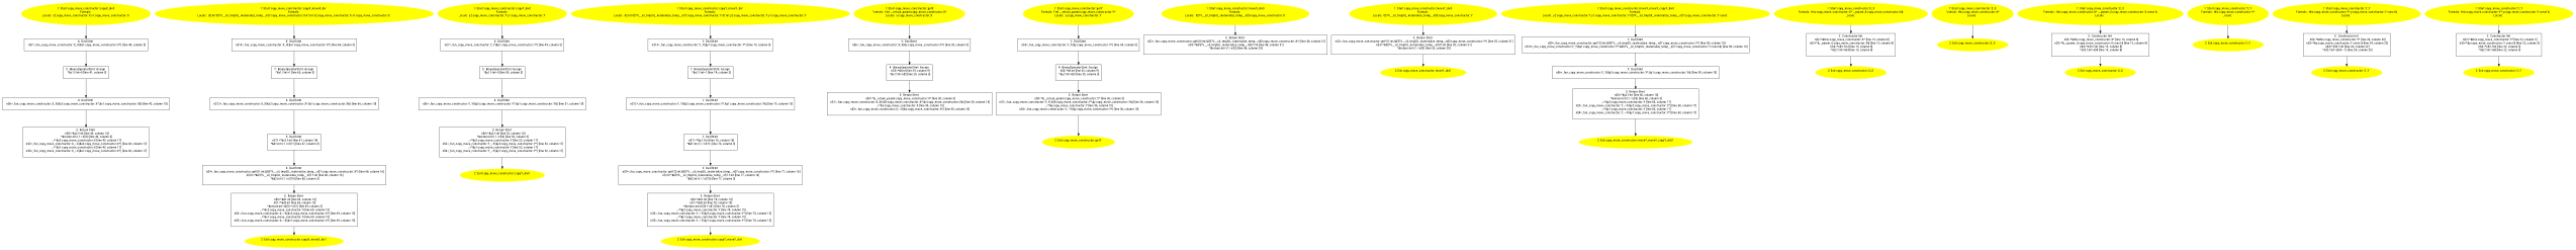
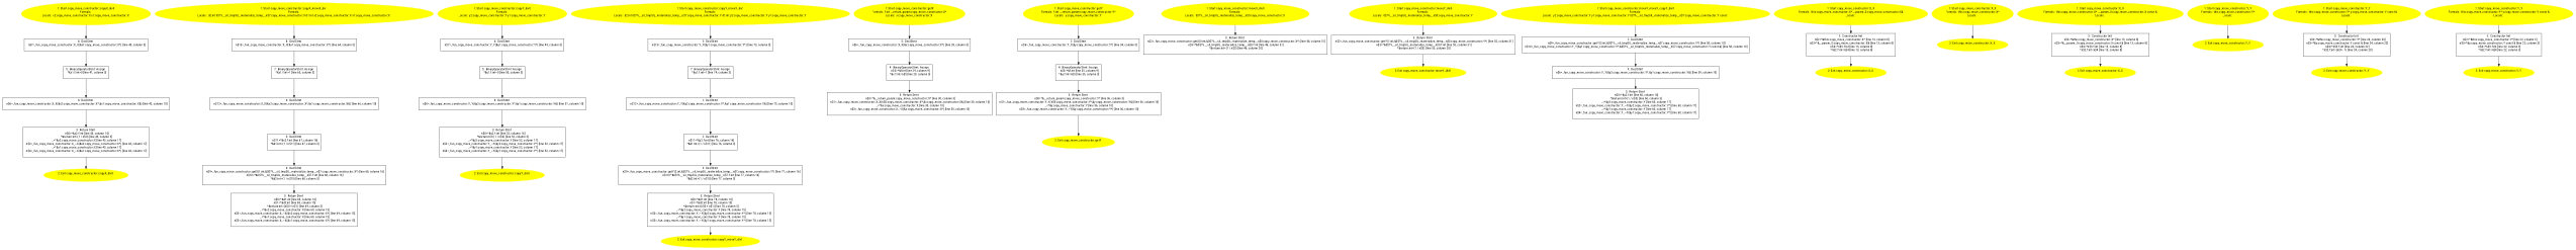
  digraph {
    fontname="Roboto Condensed"
    node [fontname="Roboto Condensed" shape=box]
    edge [fontname="Roboto Condensed"]
    n1 [color=yellow label="1: Start copy_move_constructor::copyX_div0\nFormals: \nLocals:  x2:copy_move_constructor::X x1:copy_move_constructor::X \n  " style=filled shape=""]
    n2 [label="6:  DeclStmt \n   n$7=_fun_copy_move_constructor::X_X(&x1:copy_move_constructor::X*) [line 40, column 5]\n "]
    n3 [label="5:  BinaryOperatorStmt: Assign \n   *&x1.f:int=0 [line 41, column 3]\n "]
    n4 [label="4:  DeclStmt \n   n$6=_fun_copy_move_constructor::X_X(&x2:copy_move_constructor::X*,&x1:copy_move_constructor::X&) [line 42, column 10]\n "]
+   n5 [color=yellow label="2: Exit copy_move_constructor::copyX_div0 \n  " style=filled shape=""]
    n6 [label="3:  Return Stmt \n   n$0=*&x2.f:int [line 43, column 14]\n  *&return:int=(1 / n$0) [line 43, column 3]\n  _=*&x2:copy_move_constructor::X [line 43, column 17]\n  n$2=_fun_copy_move_constructor::X_~X(&x2:copy_move_constructor::X*) [line 43, column 17]\n  _=*&x1:copy_move_constructor::X [line 43, column 17]\n  n$4=_fun_copy_move_constructor::X_~X(&x1:copy_move_constructor::X*) [line 43, column 17]\n "]
    n7 [color=yellow label="1: Start copy_move_constructor::copyX_moveX_div1\nFormals: \nLocals:  d2:int 0$?%__sil_tmpSIL_materialize_temp__n$7:copy_move_constructor::X d1:int x2:copy_move_constructor::X x1:copy_move_constructor::X \n  " style=filled shape=""]
    n8 [label="8:  DeclStmt \n   n$13=_fun_copy_move_constructor::X_X(&x1:copy_move_constructor::X*) [line 64, column 5]\n "]
    n9 [label="7:  BinaryOperatorStmt: Assign \n   *&x1.f:int=1 [line 65, column 3]\n "]
    n10 [label="6:  DeclStmt \n   n$12=_fun_copy_move_constructor::X_X(&x2:copy_move_constructor::X*,&x1:copy_move_constructor::X&) [line 66, column 10]\n "]
-   n11 [color=yellow label="2: Exit copy_move_constructor::copyX_moveX_div1 \n  " style=filled shape=""]
    n12 [label="3:  Return Stmt \n   n$0=*&d1:int [line 69, column 10]\n  n$1=*&d2:int [line 69, column 15]\n  *&return:int=(n$0 + n$1) [line 69, column 3]\n  _=*&x2:copy_move_constructor::X [line 69, column 15]\n  n$3=_fun_copy_move_constructor::X_~X(&x2:copy_move_constructor::X*) [line 69, column 15]\n  _=*&x1:copy_move_constructor::X [line 69, column 15]\n  n$5=_fun_copy_move_constructor::X_~X(&x1:copy_move_constructor::X*) [line 69, column 15]\n "]
    n13 [label="4:  DeclStmt \n   n$9=_fun_copy_move_constructor::getX(1:int,&0$?%__sil_tmpSIL_materialize_temp__n$7:copy_move_constructor::X*) [line 68, column 16]\n  n$10=*&0$?%__sil_tmpSIL_materialize_temp__n$7.f:int [line 68, column 16]\n  *&d2:int=(1 / n$10) [line 68, column 3]\n "]
    n14 [label="5:  DeclStmt \n   n$11=*&x2.f:int [line 67, column 16]\n  *&d1:int=(1 / n$11) [line 67, column 3]\n "]
    n15 [color=yellow label="1: Start copy_move_constructor::copyY_div0\nFormals: \nLocals:  y2:copy_move_constructor::Y y1:copy_move_constructor::Y \n  " style=filled shape=""]
    n16 [label="6:  DeclStmt \n   n$7=_fun_copy_move_constructor::Y_Y(&y1:copy_move_constructor::Y*) [line 49, column 5]\n "]
    n17 [label="5:  BinaryOperatorStmt: Assign \n   *&y1.f:int=0 [line 50, column 3]\n "]
    n18 [label="4:  DeclStmt \n   n$6=_fun_copy_move_constructor::Y_Y(&y2:copy_move_constructor::Y*,&y1:copy_move_constructor::Y&) [line 51, column 10]\n "]
    n19 [color=yellow label="2: Exit copy_move_constructor::copyY_div0 \n  " style=filled shape=""]
    n20 [label="3:  Return Stmt \n   n$0=*&y2.f:int [line 52, column 14]\n  *&return:int=(1 / n$0) [line 52, column 3]\n  _=*&y2:copy_move_constructor::Y [line 52, column 17]\n  n$2=_fun_copy_move_constructor::Y_~Y(&y2:copy_move_constructor::Y*) [line 52, column 17]\n  _=*&y1:copy_move_constructor::Y [line 52, column 17]\n  n$4=_fun_copy_move_constructor::Y_~Y(&y1:copy_move_constructor::Y*) [line 52, column 17]\n "]
    n21 [color=yellow label="1: Start copy_move_constructor::copyY_moveY_div1\nFormals: \nLocals:  d2:int 0$?%__sil_tmpSIL_materialize_temp__n$7:copy_move_constructor::Y d1:int y2:copy_move_constructor::Y y1:copy_move_constructor::Y \n  " style=filled shape=""]
    n22 [label="8:  DeclStmt \n   n$13=_fun_copy_move_constructor::Y_Y(&y1:copy_move_constructor::Y*) [line 73, column 5]\n "]
    n23 [label="7:  BinaryOperatorStmt: Assign \n   *&y1.f:int=1 [line 74, column 3]\n "]
    n24 [label="6:  DeclStmt \n   n$12=_fun_copy_move_constructor::Y_Y(&y2:copy_move_constructor::Y*,&y1:copy_move_constructor::Y&) [line 75, column 10]\n "]
    n25 [color=yellow label="2: Exit copy_move_constructor::copyY_moveY_div1 \n  " style=filled shape=""]
    n26 [label="3:  Return Stmt \n   n$0=*&d1:int [line 78, column 10]\n  n$1=*&d2:int [line 78, column 15]\n  *&return:int=(n$0 + n$1) [line 78, column 3]\n  _=*&y2:copy_move_constructor::Y [line 78, column 15]\n  n$3=_fun_copy_move_constructor::Y_~Y(&y2:copy_move_constructor::Y*) [line 78, column 15]\n  _=*&y1:copy_move_constructor::Y [line 78, column 15]\n  n$5=_fun_copy_move_constructor::Y_~Y(&y1:copy_move_constructor::Y*) [line 78, column 15]\n "]
    n27 [label="4:  DeclStmt \n   n$9=_fun_copy_move_constructor::getY(2:int,&0$?%__sil_tmpSIL_materialize_temp__n$7:copy_move_constructor::Y*) [line 77, column 16]\n  n$10=*&0$?%__sil_tmpSIL_materialize_temp__n$7.f:int [line 77, column 16]\n  *&d2:int=(1 / n$10) [line 77, column 3]\n "]
    n28 [label="5:  DeclStmt \n   n$11=*&y2.f:int [line 76, column 16]\n  *&d1:int=(1 / n$11) [line 76, column 3]\n "]
    n29 [color=yellow label="1: Start copy_move_constructor::getX\nFormals:  f:int __return_param:copy_move_constructor::X*\nLocals:  x:copy_move_constructor::X \n  " style=filled shape=""]
    n30 [label="5:  DeclStmt \n   n$6=_fun_copy_move_constructor::X_X(&x:copy_move_constructor::X*) [line 28, column 5]\n "]
    n31 [label="4:  BinaryOperatorStmt: Assign \n   n$5=*&f:int [line 29, column 9]\n  *&x.f:int=n$5 [line 29, column 3]\n "]
    n32 [label="3:  Return Stmt \n   n$0=*&__return_param:copy_move_constructor::X* [line 30, column 3]\n  n$1=_fun_copy_move_constructor::X_X(n$0:copy_move_constructor::X*,&x:copy_move_constructor::X&) [line 30, column 10]\n  _=*&x:copy_move_constructor::X [line 30, column 10]\n  n$3=_fun_copy_move_constructor::X_~X(&x:copy_move_constructor::X*) [line 30, column 10]\n "]
    n33 [color=yellow label="1: Start copy_move_constructor::getY\nFormals:  f:int __return_param:copy_move_constructor::Y*\nLocals:  y:copy_move_constructor::Y \n  " style=filled shape=""]
    n34 [label="5:  DeclStmt \n   n$6=_fun_copy_move_constructor::Y_Y(&y:copy_move_constructor::Y*) [line 34, column 5]\n "]
    n35 [label="4:  BinaryOperatorStmt: Assign \n   n$5=*&f:int [line 35, column 9]\n  *&y.f:int=n$5 [line 35, column 3]\n "]
    n36 [label="3:  Return Stmt \n   n$0=*&__return_param:copy_move_constructor::Y* [line 36, column 3]\n  n$1=_fun_copy_move_constructor::Y_Y(n$0:copy_move_constructor::Y*,&y:copy_move_constructor::Y&) [line 36, column 10]\n  _=*&y:copy_move_constructor::Y [line 36, column 10]\n  n$3=_fun_copy_move_constructor::Y_~Y(&y:copy_move_constructor::Y*) [line 36, column 10]\n "]
    n37 [color=yellow label="2: Exit copy_move_constructor::getY \n  " style=filled shape=""]
    n38 [color=yellow label="1: Start copy_move_constructor::moveX_div0\nFormals: \nLocals:  0$?%__sil_tmpSIL_materialize_temp__n$0:copy_move_constructor::X \n  " style=filled shape=""]
    n39 [label="3:  Return Stmt \n   n$2=_fun_copy_move_constructor::getX(0:int,&0$?%__sil_tmpSIL_materialize_temp__n$0:copy_move_constructor::X*) [line 46, column 31]\n  n$3=*&0$?%__sil_tmpSIL_materialize_temp__n$0.f:int [line 46, column 31]\n  *&return:int=(1 / n$3) [line 46, column 20]\n "]
    n40 [color=yellow label="1: Start copy_move_constructor::moveY_div0\nFormals: \nLocals:  0$?%__sil_tmpSIL_materialize_temp__n$0:copy_move_constructor::Y \n  " style=filled shape=""]
    n41 [label="3:  Return Stmt \n   n$2=_fun_copy_move_constructor::getY(1:int,&0$?%__sil_tmpSIL_materialize_temp__n$0:copy_move_constructor::Y*) [line 55, column 31]\n  n$3=*&0$?%__sil_tmpSIL_materialize_temp__n$0.f:int [line 55, column 31]\n  *&return:int=(1 / n$3) [line 55, column 20]\n "]
    n42 [color=yellow label="2: Exit copy_move_constructor::moveY_div0 \n  " style=filled shape=""]
    n43 [color=yellow label="1: Start copy_move_constructor::moveY_moveY_copyY_div0\nFormals: \nLocals:  y2:copy_move_constructor::Y y1:copy_move_constructor::Y 0$?%__sil_tmpSIL_materialize_temp__n$7:copy_move_constructor::Y const  \n  " style=filled shape=""]
    n44 [label="5:  DeclStmt \n   n$9=_fun_copy_move_constructor::getY(2:int,&0$?%__sil_tmpSIL_materialize_temp__n$7:copy_move_constructor::Y*) [line 58, column 10]\n  n$10=_fun_copy_move_constructor::Y_Y(&y1:copy_move_constructor::Y*,&0$?%__sil_tmpSIL_materialize_temp__n$7:copy_move_constructor::Y const &) [line 58, column 10]\n "]
    n45 [label="4:  DeclStmt \n   n$6=_fun_copy_move_constructor::Y_Y(&y2:copy_move_constructor::Y*,&y1:copy_move_constructor::Y&) [line 59, column 10]\n "]
    n46 [label="3:  Return Stmt \n   n$0=*&y2.f:int [line 60, column 14]\n  *&return:int=(1 / n$0) [line 60, column 3]\n  _=*&y2:copy_move_constructor::Y [line 60, column 17]\n  n$2=_fun_copy_move_constructor::Y_~Y(&y2:copy_move_constructor::Y*) [line 60, column 17]\n  _=*&y1:copy_move_constructor::Y [line 60, column 17]\n  n$4=_fun_copy_move_constructor::Y_~Y(&y1:copy_move_constructor::Y*) [line 60, column 17]\n "]
-   n47 [color=yellow label="2: Exit copy_move_constructor::moveY_moveY_copyY_div0 \n  " style=filled shape=""]
    n48 [color=yellow label="1: Start copy_move_constructor::X_X\nFormals:  this:copy_move_constructor::X* __param_0:copy_move_constructor::X&\nLocals:  \n  " style=filled shape=""]
    n49 [label="3:  Constructor Init \n   n$2=*&this:copy_move_constructor::X* [line 13, column 8]\n  n$3=*&__param_0:copy_move_constructor::X& [line 13, column 8]\n  n$4=*n$3.f:int [line 13, column 8]\n  *n$2.f:int=n$4 [line 13, column 8]\n "]
    n50 [color=yellow label="2: Exit copy_move_constructor::X_X \n  " style=filled shape=""]
    n51 [color=yellow label="1: Start copy_move_constructor::X_X\nFormals:  this:copy_move_constructor::X*\nLocals:  \n  " style=filled shape=""]
    n52 [color=yellow label="2: Exit copy_move_constructor::X_X \n  " style=filled shape=""]
    n53 [color=yellow label="1: Start copy_move_constructor::X_X\nFormals:  this:copy_move_constructor::X* __param_0:copy_move_constructor::X const &\nLocals:  \n  " style=filled shape=""]
    n54 [label="3:  Constructor Init \n   n$2=*&this:copy_move_constructor::X* [line 13, column 8]\n  n$3=*&__param_0:copy_move_constructor::X const & [line 13, column 8]\n  n$4=*n$3.f:int [line 13, column 8]\n  *n$2.f:int=n$4 [line 13, column 8]\n "]
    n55 [color=yellow label="2: Exit copy_move_constructor::X_X \n  " style=filled shape=""]
    n56 [color=yellow label="1: Start copy_move_constructor::Y_Y\nFormals:  this:copy_move_constructor::Y*\nLocals:  \n  " style=filled shape=""]
    n57 [color=yellow label="2: Exit copy_move_constructor::Y_Y \n  " style=filled shape=""]
    n58 [color=yellow label="1: Start copy_move_constructor::Y_Y\nFormals:  this:copy_move_constructor::Y* y:copy_move_constructor::Y const &\nLocals:  \n  " style=filled shape=""]
    n59 [label="3:  Constructor Init \n   n$2=*&this:copy_move_constructor::Y* [line 24, column 20]\n  n$3=*&y:copy_move_constructor::Y const & [line 24, column 22]\n  n$4=*n$3.f:int [line 24, column 22]\n  *n$2.f:int=(n$4 - 1) [line 24, column 20]\n "]
    n60 [color=yellow label="2: Exit copy_move_constructor::Y_Y \n  " style=filled shape=""]
    n61 [color=yellow label="1: Start copy_move_constructor::Y_Y\nFormals:  this:copy_move_constructor::Y* y:copy_move_constructor::Y const &\nLocals:  \n  " style=filled shape=""]
    n62 [label="3:  Constructor Init \n   n$2=*&this:copy_move_constructor::Y* [line 22, column 3]\n  n$3=*&y:copy_move_constructor::Y const & [line 22, column 3]\n  n$4=*n$3.f:int [line 22, column 3]\n  *n$2.f:int=n$4 [line 22, column 3]\n "]
    n63 [color=yellow label="2: Exit copy_move_constructor::Y_Y \n  " style=filled shape=""]
    n1 -> n2
    n2 -> n3
    n3 -> n4
    n4 -> n6
+   n6 -> n5
    n7 -> n8
    n8 -> n9
    n9 -> n10
    n10 -> n14
-   n12 -> n11
    n13 -> n12
    n14 -> n13
    n15 -> n16
    n16 -> n17
    n17 -> n18
    n18 -> n20
    n20 -> n19
    n21 -> n22
    n22 -> n23
    n23 -> n24
    n24 -> n28
    n26 -> n25
    n27 -> n26
    n28 -> n27
    n29 -> n30
    n30 -> n31
    n31 -> n32
    n33 -> n34
    n34 -> n35
    n35 -> n36
    n36 -> n37
    n38 -> n39
    n40 -> n41
    n41 -> n42
    n43 -> n44
    n44 -> n45
    n45 -> n46
-   n46 -> n47
    n48 -> n49
    n49 -> n50
    n51 -> n52
    n53 -> n54
    n54 -> n55
    n56 -> n57
    n58 -> n59
    n59 -> n60
    n61 -> n62
    n62 -> n63
  }
